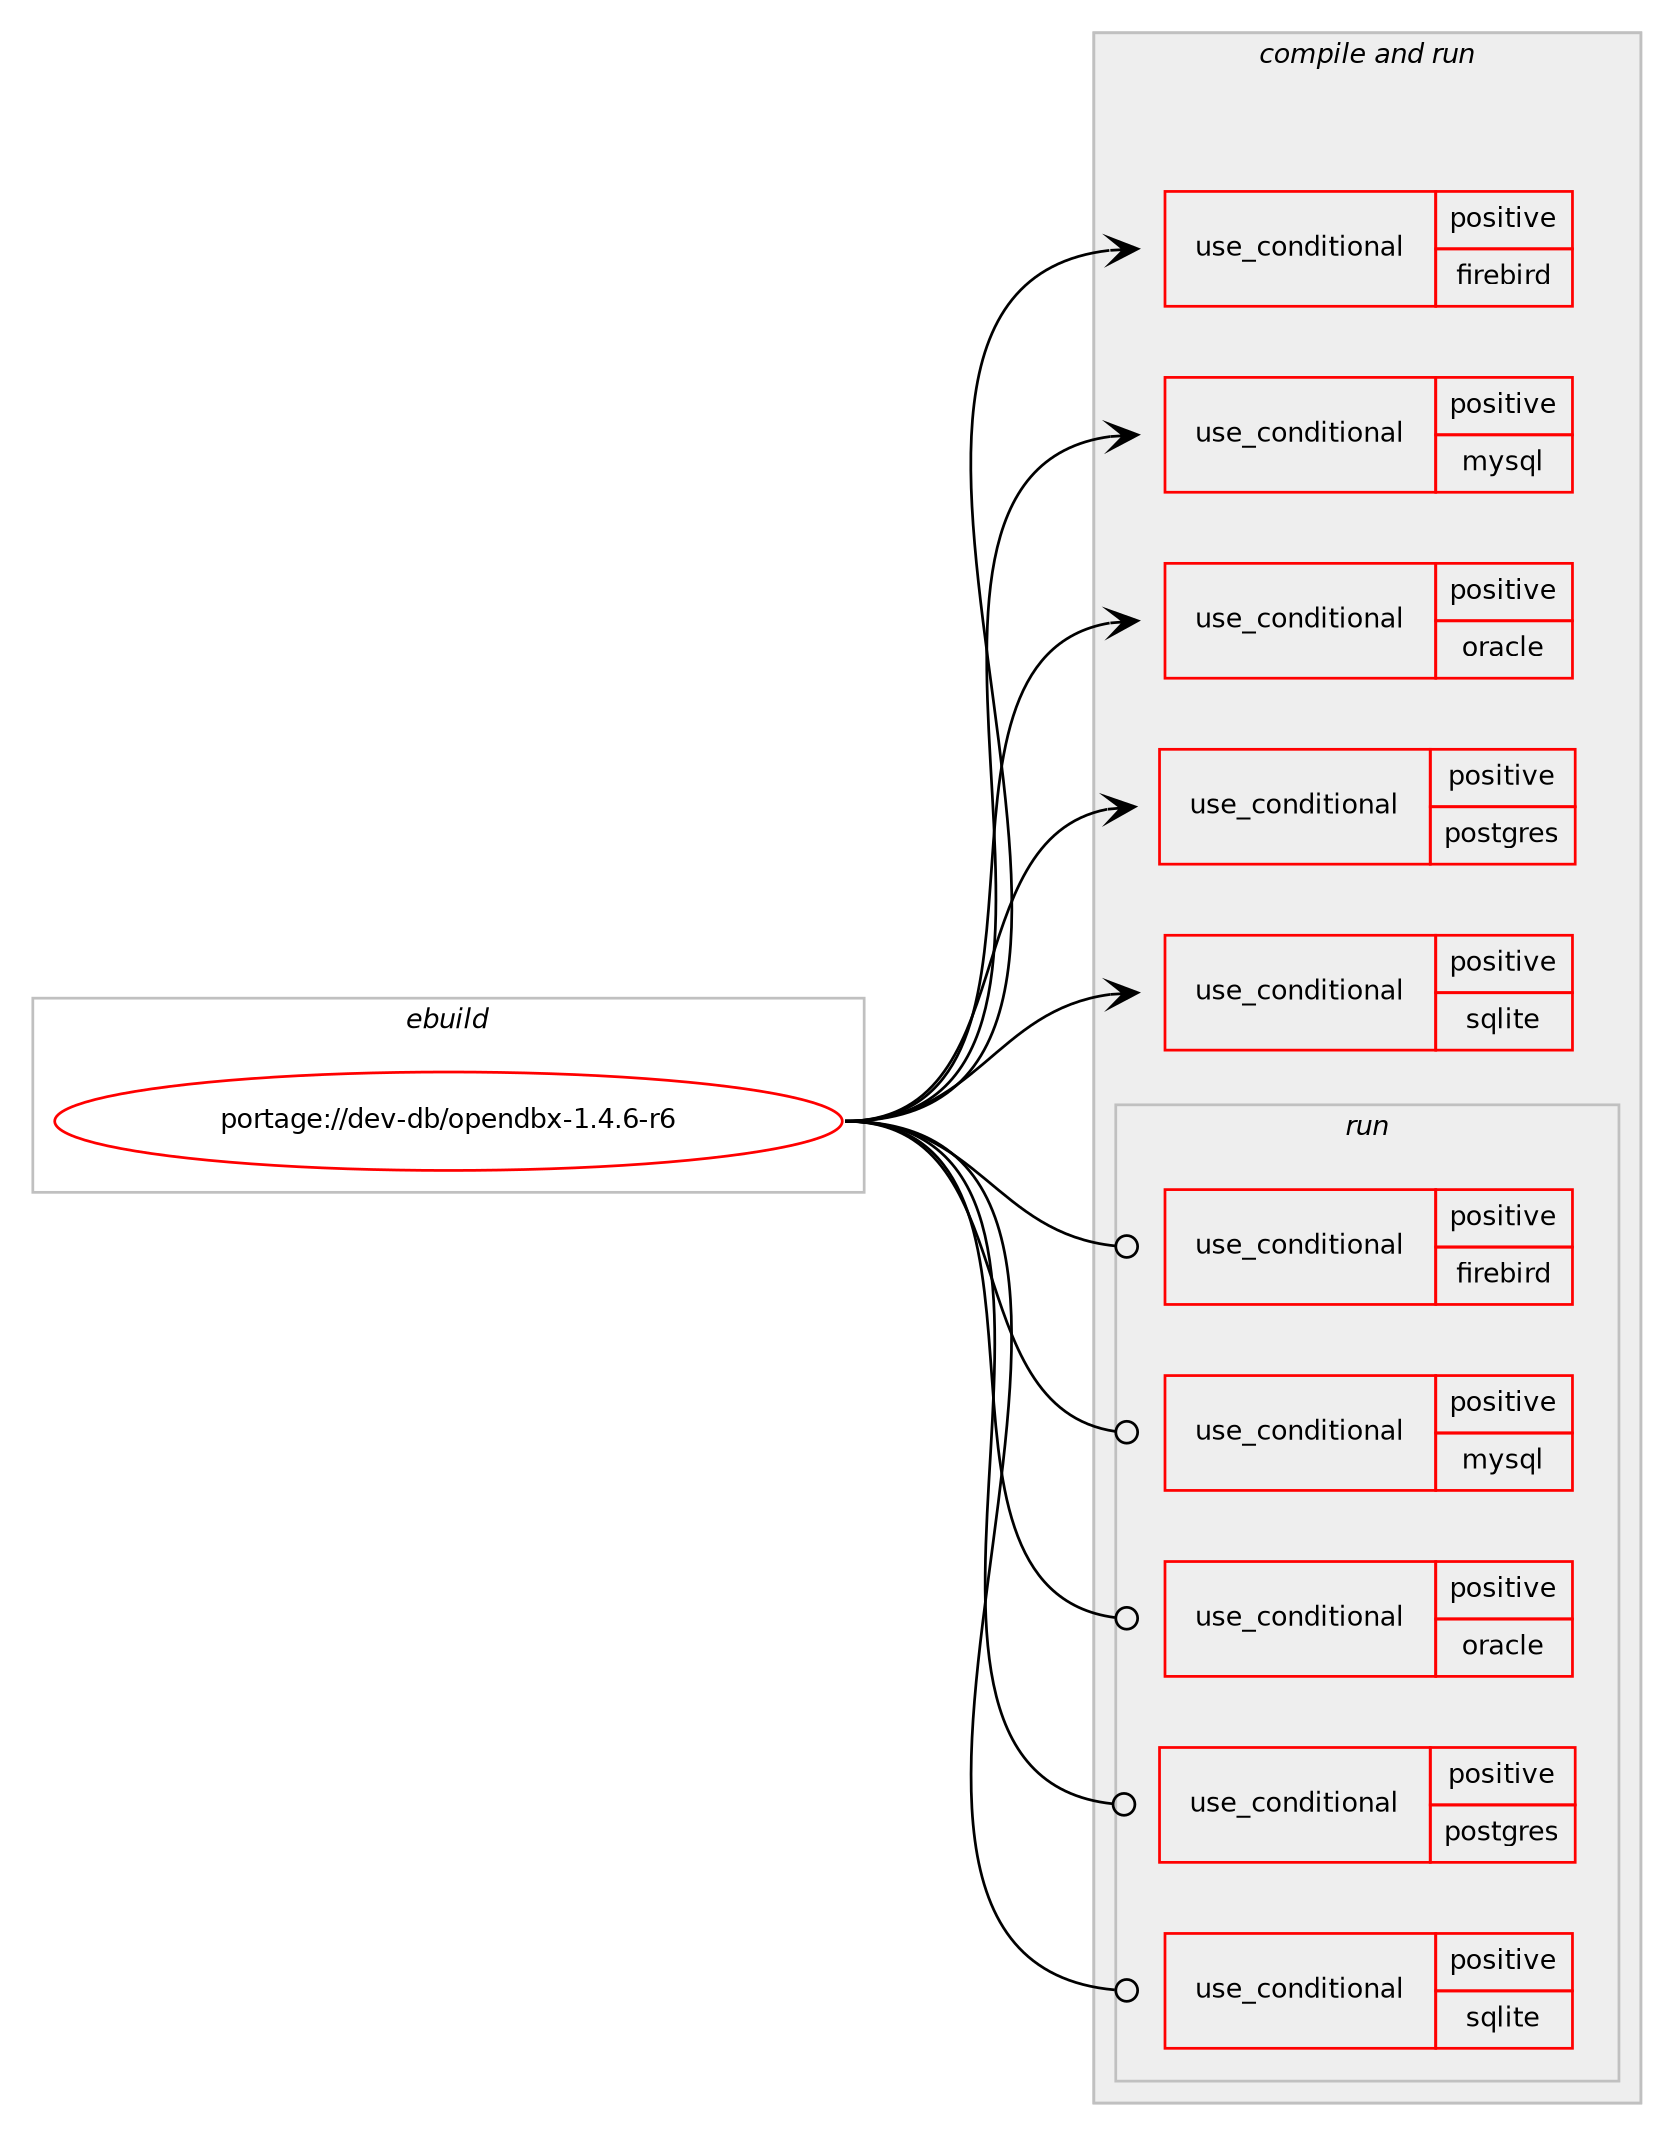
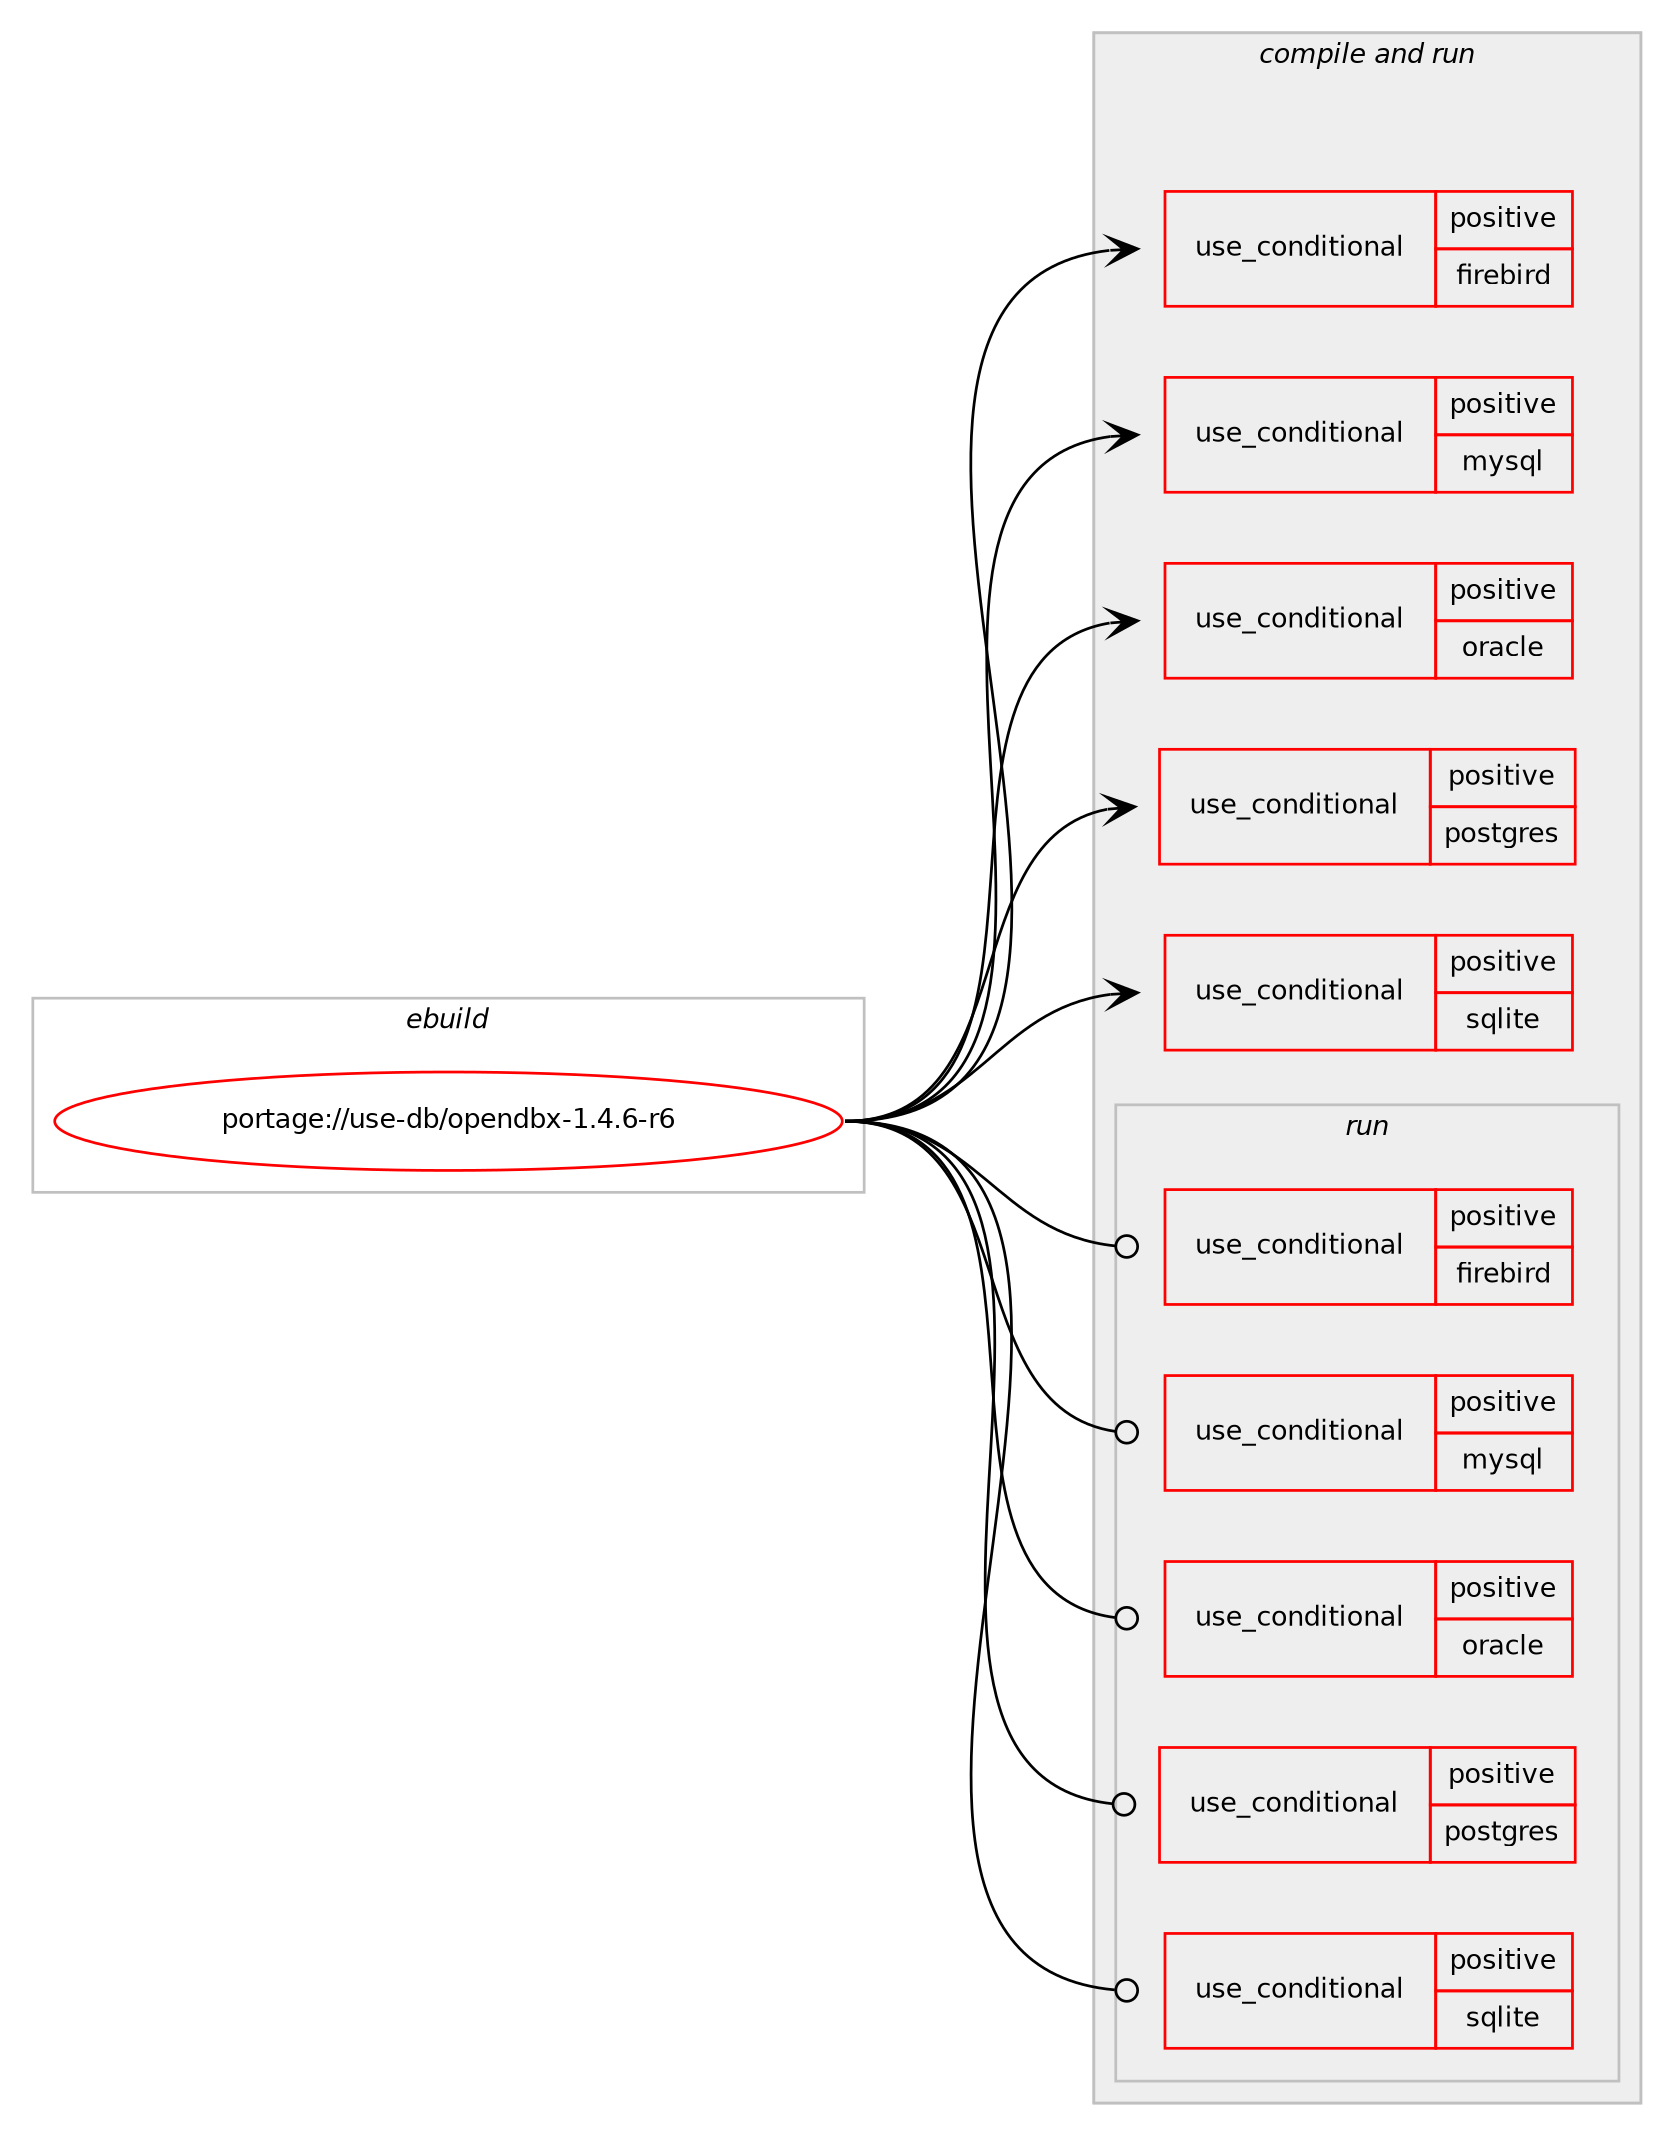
  digraph {
    compound=true
    concentrate=true
    fontname=Helvetica
    fontsize=10
    newrank=true
    rankdir=LR
    ranksep=1.5
    node [color=red fontname=Helvetica fontsize=10 shape=none]
    edge [arrowhead=vee headport=w style=solid tailport=e weight=20]
-   n1 [label="portage://dev-db/opendbx-1.4.6-r6" width=4 shape=""]
+   n1 [label="portage://use-db/opendbx-1.4.6-r6" width=4 shape=""]
    n2 [label=<<TABLE BORDER="0" CELLBORDER="1" CELLSPACING="0" CELLPADDING="4"><TR><TD ROWSPAN="3" CELLPADDING="10">use_conditional</TD></TR><TR><TD>positive</TD></TR><TR><TD>firebird</TD></TR></TABLE>>]
    n3 [label=<<TABLE BORDER="0" CELLBORDER="1" CELLSPACING="0" CELLPADDING="4"><TR><TD ROWSPAN="3" CELLPADDING="10">use_conditional</TD></TR><TR><TD>positive</TD></TR><TR><TD>mysql</TD></TR></TABLE>>]
    n4 [label=<<TABLE BORDER="0" CELLBORDER="1" CELLSPACING="0" CELLPADDING="4"><TR><TD ROWSPAN="3" CELLPADDING="10">use_conditional</TD></TR><TR><TD>positive</TD></TR><TR><TD>oracle</TD></TR></TABLE>>]
    n5 [label=<<TABLE BORDER="0" CELLBORDER="1" CELLSPACING="0" CELLPADDING="4"><TR><TD ROWSPAN="3" CELLPADDING="10">use_conditional</TD></TR><TR><TD>positive</TD></TR><TR><TD>postgres</TD></TR></TABLE>>]
    n6 [label=<<TABLE BORDER="0" CELLBORDER="1" CELLSPACING="0" CELLPADDING="4"><TR><TD ROWSPAN="3" CELLPADDING="10">use_conditional</TD></TR><TR><TD>positive</TD></TR><TR><TD>sqlite</TD></TR></TABLE>>]
    n7 [label=<<TABLE BORDER="0" CELLBORDER="1" CELLSPACING="0" CELLPADDING="4"><TR><TD ROWSPAN="3" CELLPADDING="10">use_conditional</TD></TR><TR><TD>positive</TD></TR><TR><TD>firebird</TD></TR></TABLE>>]
    n8 [label=<<TABLE BORDER="0" CELLBORDER="1" CELLSPACING="0" CELLPADDING="4"><TR><TD ROWSPAN="3" CELLPADDING="10">use_conditional</TD></TR><TR><TD>positive</TD></TR><TR><TD>mysql</TD></TR></TABLE>>]
    n9 [label=<<TABLE BORDER="0" CELLBORDER="1" CELLSPACING="0" CELLPADDING="4"><TR><TD ROWSPAN="3" CELLPADDING="10">use_conditional</TD></TR><TR><TD>positive</TD></TR><TR><TD>oracle</TD></TR></TABLE>>]
    n10 [label=<<TABLE BORDER="0" CELLBORDER="1" CELLSPACING="0" CELLPADDING="4"><TR><TD ROWSPAN="3" CELLPADDING="10">use_conditional</TD></TR><TR><TD>positive</TD></TR><TR><TD>postgres</TD></TR></TABLE>>]
    n11 [label=<<TABLE BORDER="0" CELLBORDER="1" CELLSPACING="0" CELLPADDING="4"><TR><TD ROWSPAN="3" CELLPADDING="10">use_conditional</TD></TR><TR><TD>positive</TD></TR><TR><TD>sqlite</TD></TR></TABLE>>]
    subgraph cluster_1 {
      color=gray
      label=<<i>ebuild</i>>
      rank=same
      n1
    }
    subgraph cluster_2 {
      color=gray
      label=<<i>dependencies</i>>
      subgraph cluster_3 {
        color=gray
        fillcolor="#eeeeee"
        label=<<i>compile</i>>
        style=filled
        subgraph sub_4 {
          color=gray
          fillcolor="#eeeeee"
          label=<<i>compile</i>>
          style=filled
          n2
        }
        subgraph sub_5 {
          color=gray
          fillcolor="#eeeeee"
          label=<<i>compile</i>>
          style=filled
          n3
        }
        subgraph sub_6 {
          color=gray
          fillcolor="#eeeeee"
          label=<<i>compile</i>>
          style=filled
          n4
        }
        subgraph sub_7 {
          color=gray
          fillcolor="#eeeeee"
          label=<<i>compile</i>>
          style=filled
          n5
        }
        subgraph sub_8 {
          color=gray
          fillcolor="#eeeeee"
          label=<<i>compile</i>>
          style=filled
          n6
        }
      }
      subgraph cluster_9 {
        color=gray
        fillcolor="#eeeeee"
        label=<<i>compile and run</i>>
        style=filled
      }
      subgraph cluster_10 {
        color=gray
        fillcolor="#eeeeee"
        label=<<i>run</i>>
        style=filled
        subgraph sub_11 {
          color=gray
          fillcolor="#eeeeee"
          label=<<i>run</i>>
          style=filled
          n7
        }
        subgraph sub_12 {
          color=gray
          fillcolor="#eeeeee"
          label=<<i>run</i>>
          style=filled
          n8
        }
        subgraph sub_13 {
          color=gray
          fillcolor="#eeeeee"
          label=<<i>run</i>>
          style=filled
          n9
        }
        subgraph sub_14 {
          color=gray
          fillcolor="#eeeeee"
          label=<<i>run</i>>
          style=filled
          n10
        }
        subgraph sub_15 {
          color=gray
          fillcolor="#eeeeee"
          label=<<i>run</i>>
          style=filled
          n11
        }
      }
    }
    subgraph cluster_16 {
      color=gray
      label=<<i>candidates</i>>
      rank=same
    }
    n1 -> n2
    n1 -> n3
    n1 -> n4
    n1 -> n5
    n1 -> n6
    n1 -> n7 [arrowhead=odot]
    n1 -> n8 [arrowhead=odot]
    n1 -> n9 [arrowhead=odot]
    n1 -> n10 [arrowhead=odot]
    n1 -> n11 [arrowhead=odot]
  }
